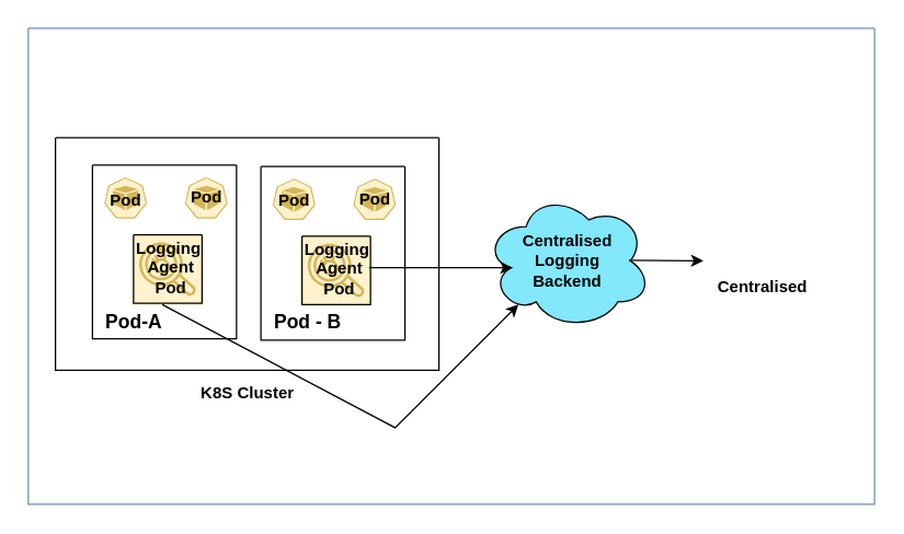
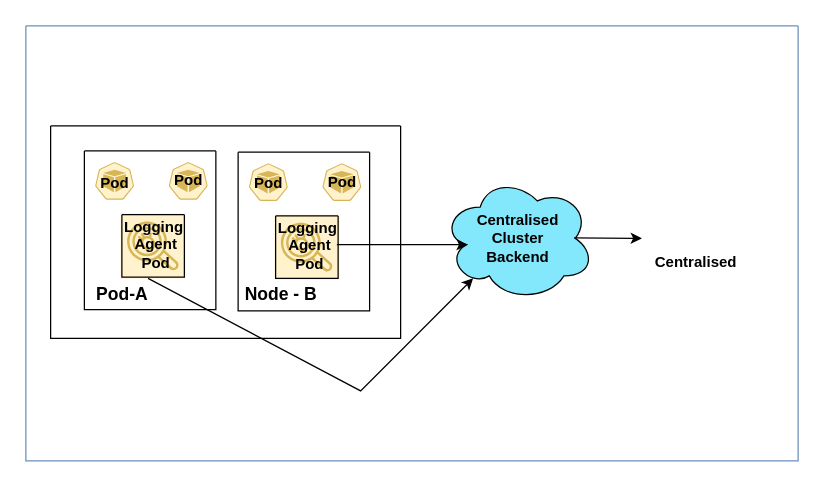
  <mxCell id="0" />
  <mxCell id="1" parent="0" />
  <mxCell id="2" value="" style="swimlane;startSize=0;fillColor=#dae8fc;strokeColor=#6c8ebf;" vertex="1" parent="1"><mxGeometry x="20.19" y="20" width="617.81" height="348" as="geometry" /></mxCell>
  <mxCell id="3" value="" style="shape=image;html=1;verticalAlign=top;verticalLabelPosition=bottom;labelBackgroundColor=#ffffff;imageAspect=0;aspect=fixed;image=https://cdn3.iconfinder.com/data/icons/fintech-icon/128/11_Data_Visualization-128.png" vertex="1" parent="2"><mxGeometry x="478.81" y="117" width="118" height="118" as="geometry" /></mxCell>
  <mxCell id="4" value="&lt;b&gt;Centralised&lt;/b&gt;" style="text;html=1;align=center;verticalAlign=middle;resizable=0;points=[];autosize=1;strokeColor=none;fillColor=none;" vertex="1" parent="2"><mxGeometry x="485.81" y="174" width="100" height="30" as="geometry" /></mxCell>
  <mxCell id="5" value="" style="group" vertex="1" connectable="0" parent="2"><mxGeometry x="75.81" y="120" width="379" height="162" as="geometry" /></mxCell>
  <mxCell id="6" value="" style="sketch=0;outlineConnect=0;strokeColor=#d6b656;fillColor=#fff2cc;dashed=0;verticalLabelPosition=bottom;verticalAlign=top;align=center;html=1;fontSize=12;fontStyle=0;aspect=fixed;shape=mxgraph.aws4.resourceIcon;resIcon=mxgraph.aws4.agent;" vertex="1" parent="5"><mxGeometry y="30" width="52" height="52" as="geometry" /></mxCell>
- <mxCell id="7" value="K8S Cluster" style="text;html=1;align=center;verticalAlign=middle;resizable=0;points=[];autosize=1;strokeColor=none;fillColor=none;fontStyle=1" vertex="1" parent="5"><mxGeometry x="39" y="132" width="90" height="30" as="geometry" /></mxCell>
- <mxCell id="8" value="&lt;b&gt;Centralised &lt;br&gt;Logging &lt;br&gt;Backend&lt;/b&gt;" style="ellipse;shape=cloud;whiteSpace=wrap;html=1;fillColor=#83E8FC;" vertex="1" parent="5"><mxGeometry x="257.19" width="121.81" height="100" as="geometry" /></mxCell>
+ <mxCell id="8" value="&lt;b&gt;Centralised &lt;br&gt;Cluster &lt;br&gt;Backend&lt;/b&gt;" style="ellipse;shape=cloud;whiteSpace=wrap;html=1;fillColor=#83E8FC;" vertex="1" parent="5"><mxGeometry x="257.19" width="121.81" height="100" as="geometry" /></mxCell>
  <mxCell id="9" value="" style="sketch=0;html=1;dashed=0;whitespace=wrap;fillColor=#fff2cc;strokeColor=#d6b656;points=[[0.005,0.63,0],[0.1,0.2,0],[0.9,0.2,0],[0.5,0,0],[0.995,0.63,0],[0.72,0.99,0],[0.5,1,0],[0.28,0.99,0]];verticalLabelPosition=bottom;align=center;verticalAlign=top;shape=mxgraph.kubernetes.icon;prIcon=pod" vertex="1" parent="5"><mxGeometry x="155.9" y="-10" width="42.19" height="30" as="geometry" /></mxCell>
  <mxCell id="10" value="&lt;b&gt;Pod&lt;/b&gt;" style="text;html=1;align=center;verticalAlign=middle;resizable=0;points=[];autosize=1;strokeColor=none;fillColor=none;" vertex="1" parent="5"><mxGeometry x="152" y="-10" width="50" height="30" as="geometry" /></mxCell>
  <mxCell id="11" value="" style="sketch=0;html=1;dashed=0;whitespace=wrap;fillColor=#fff2cc;strokeColor=#d6b656;points=[[0.005,0.63,0],[0.1,0.2,0],[0.9,0.2,0],[0.5,0,0],[0.995,0.63,0],[0.72,0.99,0],[0.5,1,0],[0.28,0.99,0]];verticalLabelPosition=bottom;align=center;verticalAlign=top;shape=mxgraph.kubernetes.icon;prIcon=pod" vertex="1" parent="2"><mxGeometry x="108.81" y="109" width="42.19" height="30" as="geometry" /></mxCell>
  <mxCell id="12" value="&lt;b&gt;Pod&lt;/b&gt;" style="text;html=1;align=center;verticalAlign=middle;resizable=0;points=[];autosize=1;strokeColor=none;fillColor=none;" vertex="1" parent="2"><mxGeometry x="104.91" y="109" width="50" height="30" as="geometry" /></mxCell>
  <mxCell id="13" value="" style="swimlane;startSize=0;fillColor=#FFF2CC;" vertex="1" parent="1"><mxGeometry x="67" y="120" width="105.19" height="127" as="geometry" /></mxCell>
  <mxCell id="14" value="" style="sketch=0;html=1;dashed=0;whitespace=wrap;fillColor=#fff2cc;strokeColor=#d6b656;points=[[0.005,0.63,0],[0.1,0.2,0],[0.9,0.2,0],[0.5,0,0],[0.995,0.63,0],[0.72,0.99,0],[0.5,1,0],[0.28,0.99,0]];verticalLabelPosition=bottom;align=center;verticalAlign=top;shape=mxgraph.kubernetes.icon;prIcon=pod" vertex="1" parent="13"><mxGeometry x="3.19" y="9" width="42" height="30" as="geometry" /></mxCell>
  <mxCell id="15" value="Pod-A" style="text;html=1;align=center;verticalAlign=middle;resizable=0;points=[];autosize=1;strokeColor=none;fillColor=none;fontStyle=1;fontSize=14;" vertex="1" parent="13"><mxGeometry x="-4.81" y="100" width="70" height="30" as="geometry" /></mxCell>
  <mxCell id="16" value="" style="swimlane;startSize=0;fillColor=#FFE599;" vertex="1" parent="1"><mxGeometry x="97" y="171" width="50" height="50" as="geometry" /></mxCell>
  <mxCell id="17" value="&lt;b&gt;Logging&amp;nbsp;&lt;br&gt;Agent &lt;br&gt;Pod&lt;/b&gt;" style="text;html=1;align=center;verticalAlign=middle;resizable=0;points=[];autosize=1;strokeColor=none;fillColor=none;" vertex="1" parent="1"><mxGeometry x="89" y="165" width="70" height="60" as="geometry" /></mxCell>
  <mxCell id="18" value="" style="swimlane;startSize=0;" vertex="1" parent="1"><mxGeometry x="40" y="100" width="280" height="170" as="geometry" /></mxCell>
  <mxCell id="19" value="&lt;b&gt;Pod&lt;/b&gt;" style="text;html=1;align=center;verticalAlign=middle;resizable=0;points=[];autosize=1;strokeColor=none;fillColor=none;" vertex="1" parent="18"><mxGeometry x="26.19" y="31" width="50" height="30" as="geometry" /></mxCell>
  <mxCell id="20" value="" style="sketch=0;outlineConnect=0;strokeColor=#d6b656;fillColor=#fff2cc;dashed=0;verticalLabelPosition=bottom;verticalAlign=top;align=center;html=1;fontSize=12;fontStyle=0;aspect=fixed;shape=mxgraph.aws4.resourceIcon;resIcon=mxgraph.aws4.agent;" vertex="1" parent="1"><mxGeometry x="219" y="171" width="52" height="52" as="geometry" /></mxCell>
  <mxCell id="21" value="" style="swimlane;startSize=0;fillColor=#FFF2CC;" vertex="1" parent="1"><mxGeometry x="190" y="121" width="105.19" height="127" as="geometry" /></mxCell>
  <mxCell id="22" value="" style="sketch=0;html=1;dashed=0;whitespace=wrap;fillColor=#fff2cc;strokeColor=#d6b656;points=[[0.005,0.63,0],[0.1,0.2,0],[0.9,0.2,0],[0.5,0,0],[0.995,0.63,0],[0.72,0.99,0],[0.5,1,0],[0.28,0.99,0]];verticalLabelPosition=bottom;align=center;verticalAlign=top;shape=mxgraph.kubernetes.icon;prIcon=pod" vertex="1" parent="21"><mxGeometry x="3.19" y="9" width="42" height="30" as="geometry" /></mxCell>
  <mxCell id="23" value="&lt;b&gt;Pod&lt;/b&gt;" style="text;html=1;align=center;verticalAlign=middle;resizable=0;points=[];autosize=1;strokeColor=none;fillColor=none;" vertex="1" parent="21"><mxGeometry x="-0.81" y="10" width="50" height="30" as="geometry" /></mxCell>
- <mxCell id="24" value="Pod - B" style="text;html=1;align=center;verticalAlign=middle;resizable=0;points=[];autosize=1;strokeColor=none;fillColor=none;fontStyle=1;fontSize=14;" vertex="1" parent="21"><mxGeometry x="-5.81" y="99" width="80" height="30" as="geometry" /></mxCell>
+ <mxCell id="24" value="Node - B" style="text;html=1;align=center;verticalAlign=middle;resizable=0;points=[];autosize=1;strokeColor=none;fillColor=none;fontStyle=1;fontSize=14;" vertex="1" parent="21"><mxGeometry x="-5.81" y="99" width="80" height="30" as="geometry" /></mxCell>
  <mxCell id="25" value="" style="swimlane;startSize=0;fillColor=#FFE599;" vertex="1" parent="1"><mxGeometry x="220" y="172" width="50" height="50" as="geometry" /></mxCell>
  <mxCell id="26" value="&lt;b&gt;Logging&amp;nbsp;&lt;br&gt;Agent&lt;br&gt;Pod&lt;br&gt;&lt;/b&gt;" style="text;html=1;align=center;verticalAlign=middle;resizable=0;points=[];autosize=1;strokeColor=none;fillColor=none;" vertex="1" parent="1"><mxGeometry x="212" y="166" width="70" height="60" as="geometry" /></mxCell>
  <mxCell id="27" value="" style="endArrow=classic;html=1;rounded=0;entryX=0.16;entryY=0.55;entryDx=0;entryDy=0;entryPerimeter=0;" edge="1" parent="1"><mxGeometry width="50" height="50" relative="1" as="geometry"><mxPoint x="269" y="195" as="sourcePoint" /><mxPoint x="373.68" y="195" as="targetPoint" /></mxGeometry></mxCell>
  <mxCell id="28" value="" style="endArrow=classic;html=1;rounded=0;exitX=1.024;exitY=0.556;exitDx=0;exitDy=0;exitPerimeter=0;entryX=0.16;entryY=0.55;entryDx=0;entryDy=0;entryPerimeter=0;" edge="1" parent="1"><mxGeometry width="50" height="50" relative="1" as="geometry"><mxPoint x="458.72" y="189.52" as="sourcePoint" /><mxPoint x="513" y="190" as="targetPoint" /></mxGeometry></mxCell>
  <mxCell id="29" value="" style="endArrow=classic;html=1;rounded=0;exitX=0.414;exitY=0.917;exitDx=0;exitDy=0;exitPerimeter=0;" edge="1" parent="1"><mxGeometry width="50" height="50" relative="1" as="geometry"><mxPoint x="117.98" y="222.02" as="sourcePoint" /><mxPoint x="378" y="222" as="targetPoint" /><Array as="points"><mxPoint x="288" y="312" /></Array></mxGeometry></mxCell>
